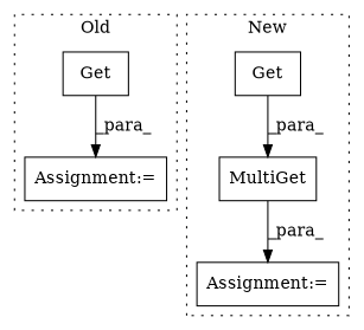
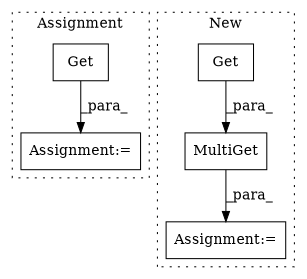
  digraph {
    node [a=32 l="4,1" shape=box]
    n1 [label=Get s="5916,5995"]
    n2 [a=7 l=1 label="Assignment:=" s=5915]
    n3 [l="9,1" label=MultiGet s="5968,6098"]
    n4 [label=Get s="5977,6036"]
    n5 [a=7 l=2 label="Assignment:=" s=5966]
    subgraph cluster_1 {
-     label=Old
+     label=Assignment
      style=dotted
      n1
      n2
    }
    subgraph cluster_2 {
      label=New
      style=dotted
      n3
      n4
      n5
    }
    n1 -> n2 [label=_para_]
    n3 -> n5 [label=_para_]
    n4 -> n3 [label=_para_]
  }
